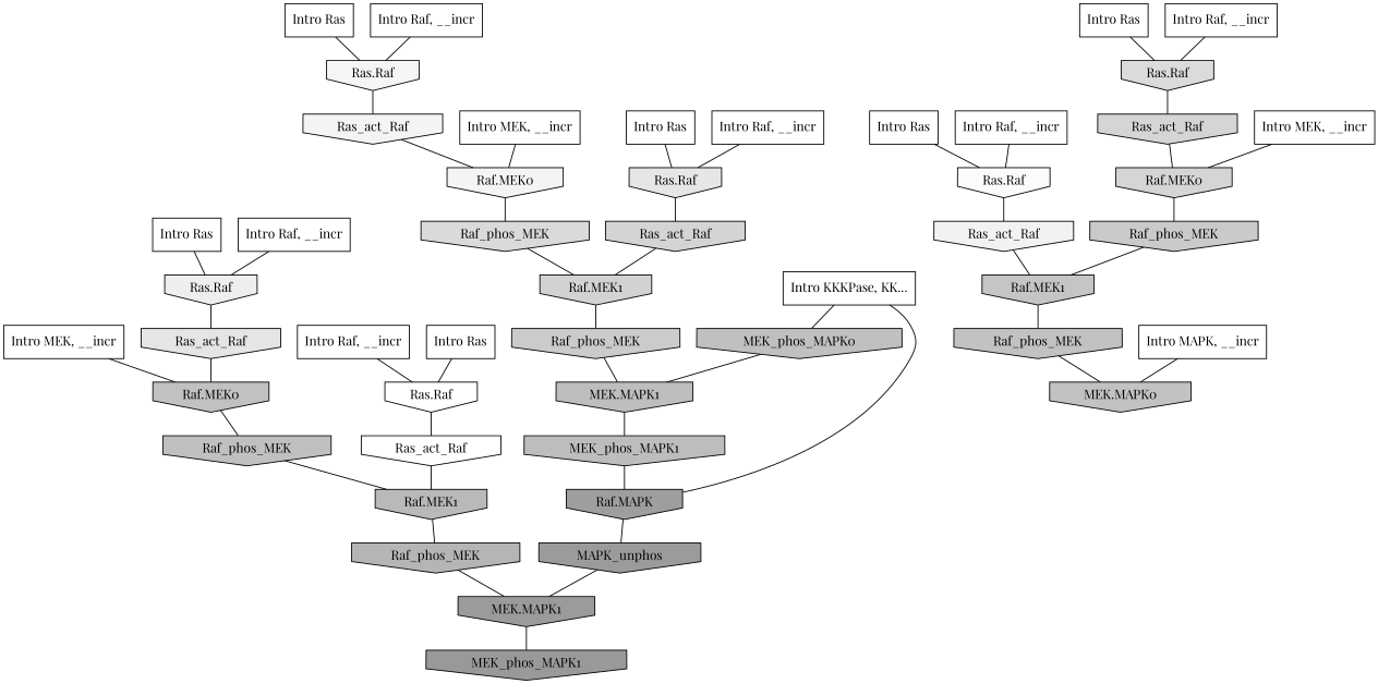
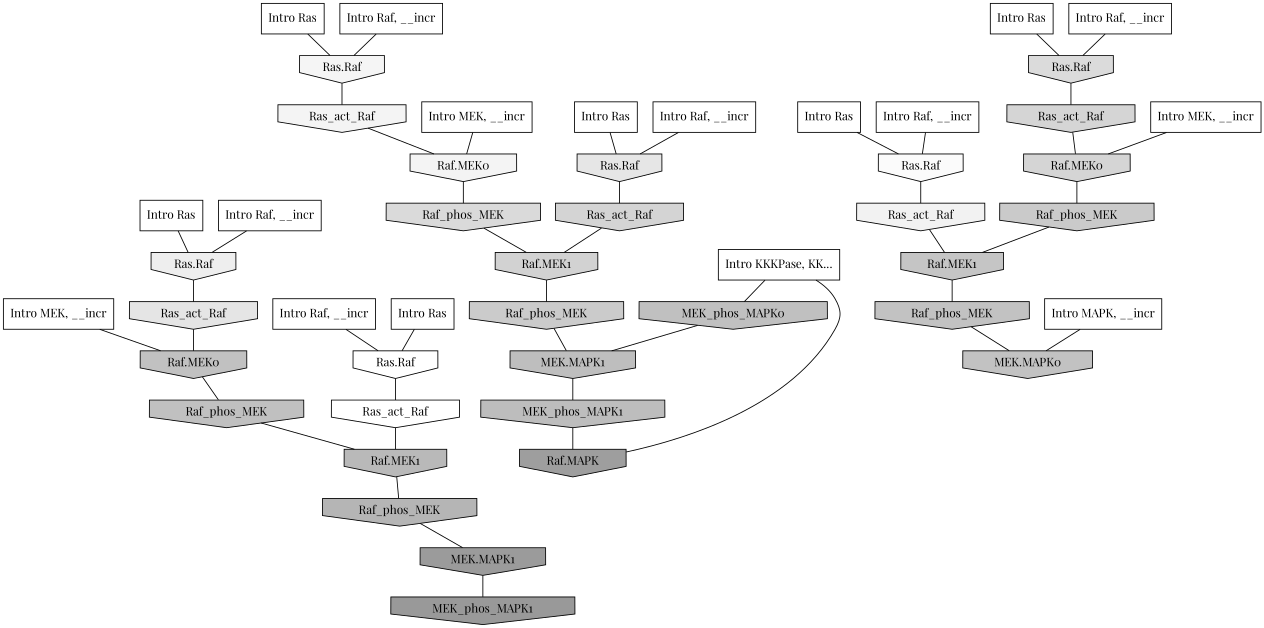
  digraph {
    fontname="Playfair Display"
    rankdir=TB
    ranksep=0.30
    node [fillcolor="0.000 0.000 1.000" fontname="Playfair Display" shape=invhouse style=filled]
    edge [color="0.000 0.000 0.000" dir=none fontname="Playfair Display"]
    n1 [label="Intro Ras" shape=rectangle]
    n2 [fillcolor="0.000 0.000 0.959" label="Ras.Raf"]
    n3 [fillcolor="0.000 0.000 0.954" label=Ras_act_Raf]
    n4 [label="Intro Ras" shape=rectangle]
    n5 [fillcolor="0.000 0.000 0.900" label="Ras.Raf"]
    n6 [fillcolor="0.000 0.000 0.830" label=Ras_act_Raf]
    n7 [label="Intro Ras" shape=rectangle]
    n8 [fillcolor="0.000 0.000 0.983" label="Ras.Raf"]
    n9 [fillcolor="0.000 0.000 0.946" label=Ras_act_Raf]
    n10 [label="Intro Ras" shape=rectangle]
    n11 [label="Ras.Raf"]
    n12 [fillcolor="0.000 0.000 0.997" label=Ras_act_Raf]
    n13 [label="Intro Ras" shape=rectangle]
    n14 [fillcolor="0.000 0.000 0.857" label="Ras.Raf"]
    n15 [fillcolor="0.000 0.000 0.835" label=Ras_act_Raf]
    n16 [label="Intro Ras" shape=rectangle]
    n17 [fillcolor="0.000 0.000 0.932" label="Ras.Raf"]
    n18 [fillcolor="0.000 0.000 0.897" label=Ras_act_Raf]
    n19 [label="Intro Raf, __incr" shape=rectangle]
    n20 [label="Intro Raf, __incr" shape=rectangle]
    n21 [label="Intro Raf, __incr" shape=rectangle]
    n22 [label="Intro Raf, __incr" shape=rectangle]
    n23 [label="Intro Raf, __incr" shape=rectangle]
    n24 [label="Intro Raf, __incr" shape=rectangle]
    n25 [label="Intro MEK, __incr" shape=rectangle]
    n26 [fillcolor="0.000 0.000 0.954" label="Raf.MEK0"]
    n27 [fillcolor="0.000 0.000 0.854" label=Raf_phos_MEK]
    n28 [label="Intro MEK, __incr" shape=rectangle]
    n29 [fillcolor="0.000 0.000 0.835" label="Raf.MEK0"]
    n30 [fillcolor="0.000 0.000 0.791" label=Raf_phos_MEK]
    n31 [label="Intro MEK, __incr" shape=rectangle]
    n32 [fillcolor="0.000 0.000 0.756" label="Raf.MEK0"]
    n33 [fillcolor="0.000 0.000 0.751" label=Raf_phos_MEK]
    n34 [label="Intro MAPK, __incr" shape=rectangle]
    n35 [fillcolor="0.000 0.000 0.759" label="MEK.MAPK0"]
    n36 [label="Intro KKKPase, KK..." shape=rectangle]
    n37 [fillcolor="0.000 0.000 0.619" label="Raf.MAPK"]
    n38 [fillcolor="0.000 0.000 0.753" label=MEK_phos_MAPK0]
-   n39 [fillcolor="0.000 0.000 0.608" label=MAPK_unphos]
    n40 [fillcolor="0.000 0.000 0.724" label="Raf.MEK1"]
    n41 [fillcolor="0.000 0.000 0.710" label=Raf_phos_MEK]
    n42 [fillcolor="0.000 0.000 0.772" label="Raf.MEK1"]
    n43 [fillcolor="0.000 0.000 0.821" label="Raf.MEK1"]
    n44 [fillcolor="0.000 0.000 0.759" label=Raf_phos_MEK]
    n45 [fillcolor="0.000 0.000 0.794" label=Raf_phos_MEK]
    n46 [fillcolor="0.000 0.000 0.744" label="MEK.MAPK1"]
    n47 [fillcolor="0.000 0.000 0.742" label=MEK_phos_MAPK1]
    n48 [fillcolor="0.000 0.000 0.608" label="MEK.MAPK1"]
    n49 [fillcolor="0.000 0.000 0.600" label=MEK_phos_MAPK1]
    n1 -> n2
    n2 -> n3
    n3 -> n26
    n4 -> n5
    n5 -> n6
    n6 -> n43
    n7 -> n8
    n8 -> n9
    n9 -> n42
    n10 -> n11
    n11 -> n12
    n12 -> n40
    n13 -> n14
    n14 -> n15
    n15 -> n29
    n16 -> n17
    n17 -> n18
    n18 -> n32
    n19 -> n11
    n20 -> n8
    n21 -> n5
    n22 -> n2
    n23 -> n14
    n24 -> n17
    n25 -> n26
    n26 -> n27
    n27 -> n43
    n28 -> n29
    n29 -> n30
    n30 -> n42
    n31 -> n32
    n32 -> n33
    n33 -> n40
    n34 -> n35
    n36 -> n37
    n36 -> n38
-   n37 -> n39
    n38 -> n46
-   n39 -> n48
    n40 -> n41
    n41 -> n48
    n42 -> n44
    n43 -> n45
    n44 -> n35
    n45 -> n46
    n46 -> n47
    n47 -> n37
    n48 -> n49
  }
